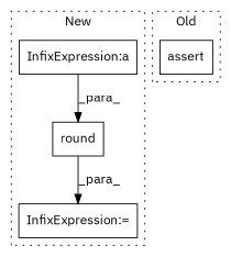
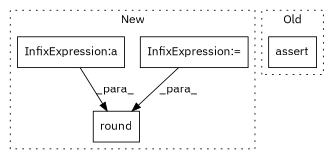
  digraph {
    fontname="IBM Plex Sans"
    node [fontname="IBM Plex Sans" shape=box]
    edge [fontname="IBM Plex Sans"]
    n1 [a=32 l="6,1" label=round s="35082,35242"]
    n2 [a=7 l=1 label="InfixExpression:=" s=35075]
    n3 [a=27 l=3 label="InfixExpression:a" s=35178]
    n4 [a=6 l=7 label=assert s=35005]
    subgraph cluster_1 {
      label=New
      style=dotted
      n1
      n2
      n3
    }
    subgraph cluster_2 {
      label=Old
      style=dotted
      n4
    }
-   n1 -> n2 [label=_para_]
+   n2 -> n1 [label=_para_]
    n3 -> n1 [label=_para_]
  }
